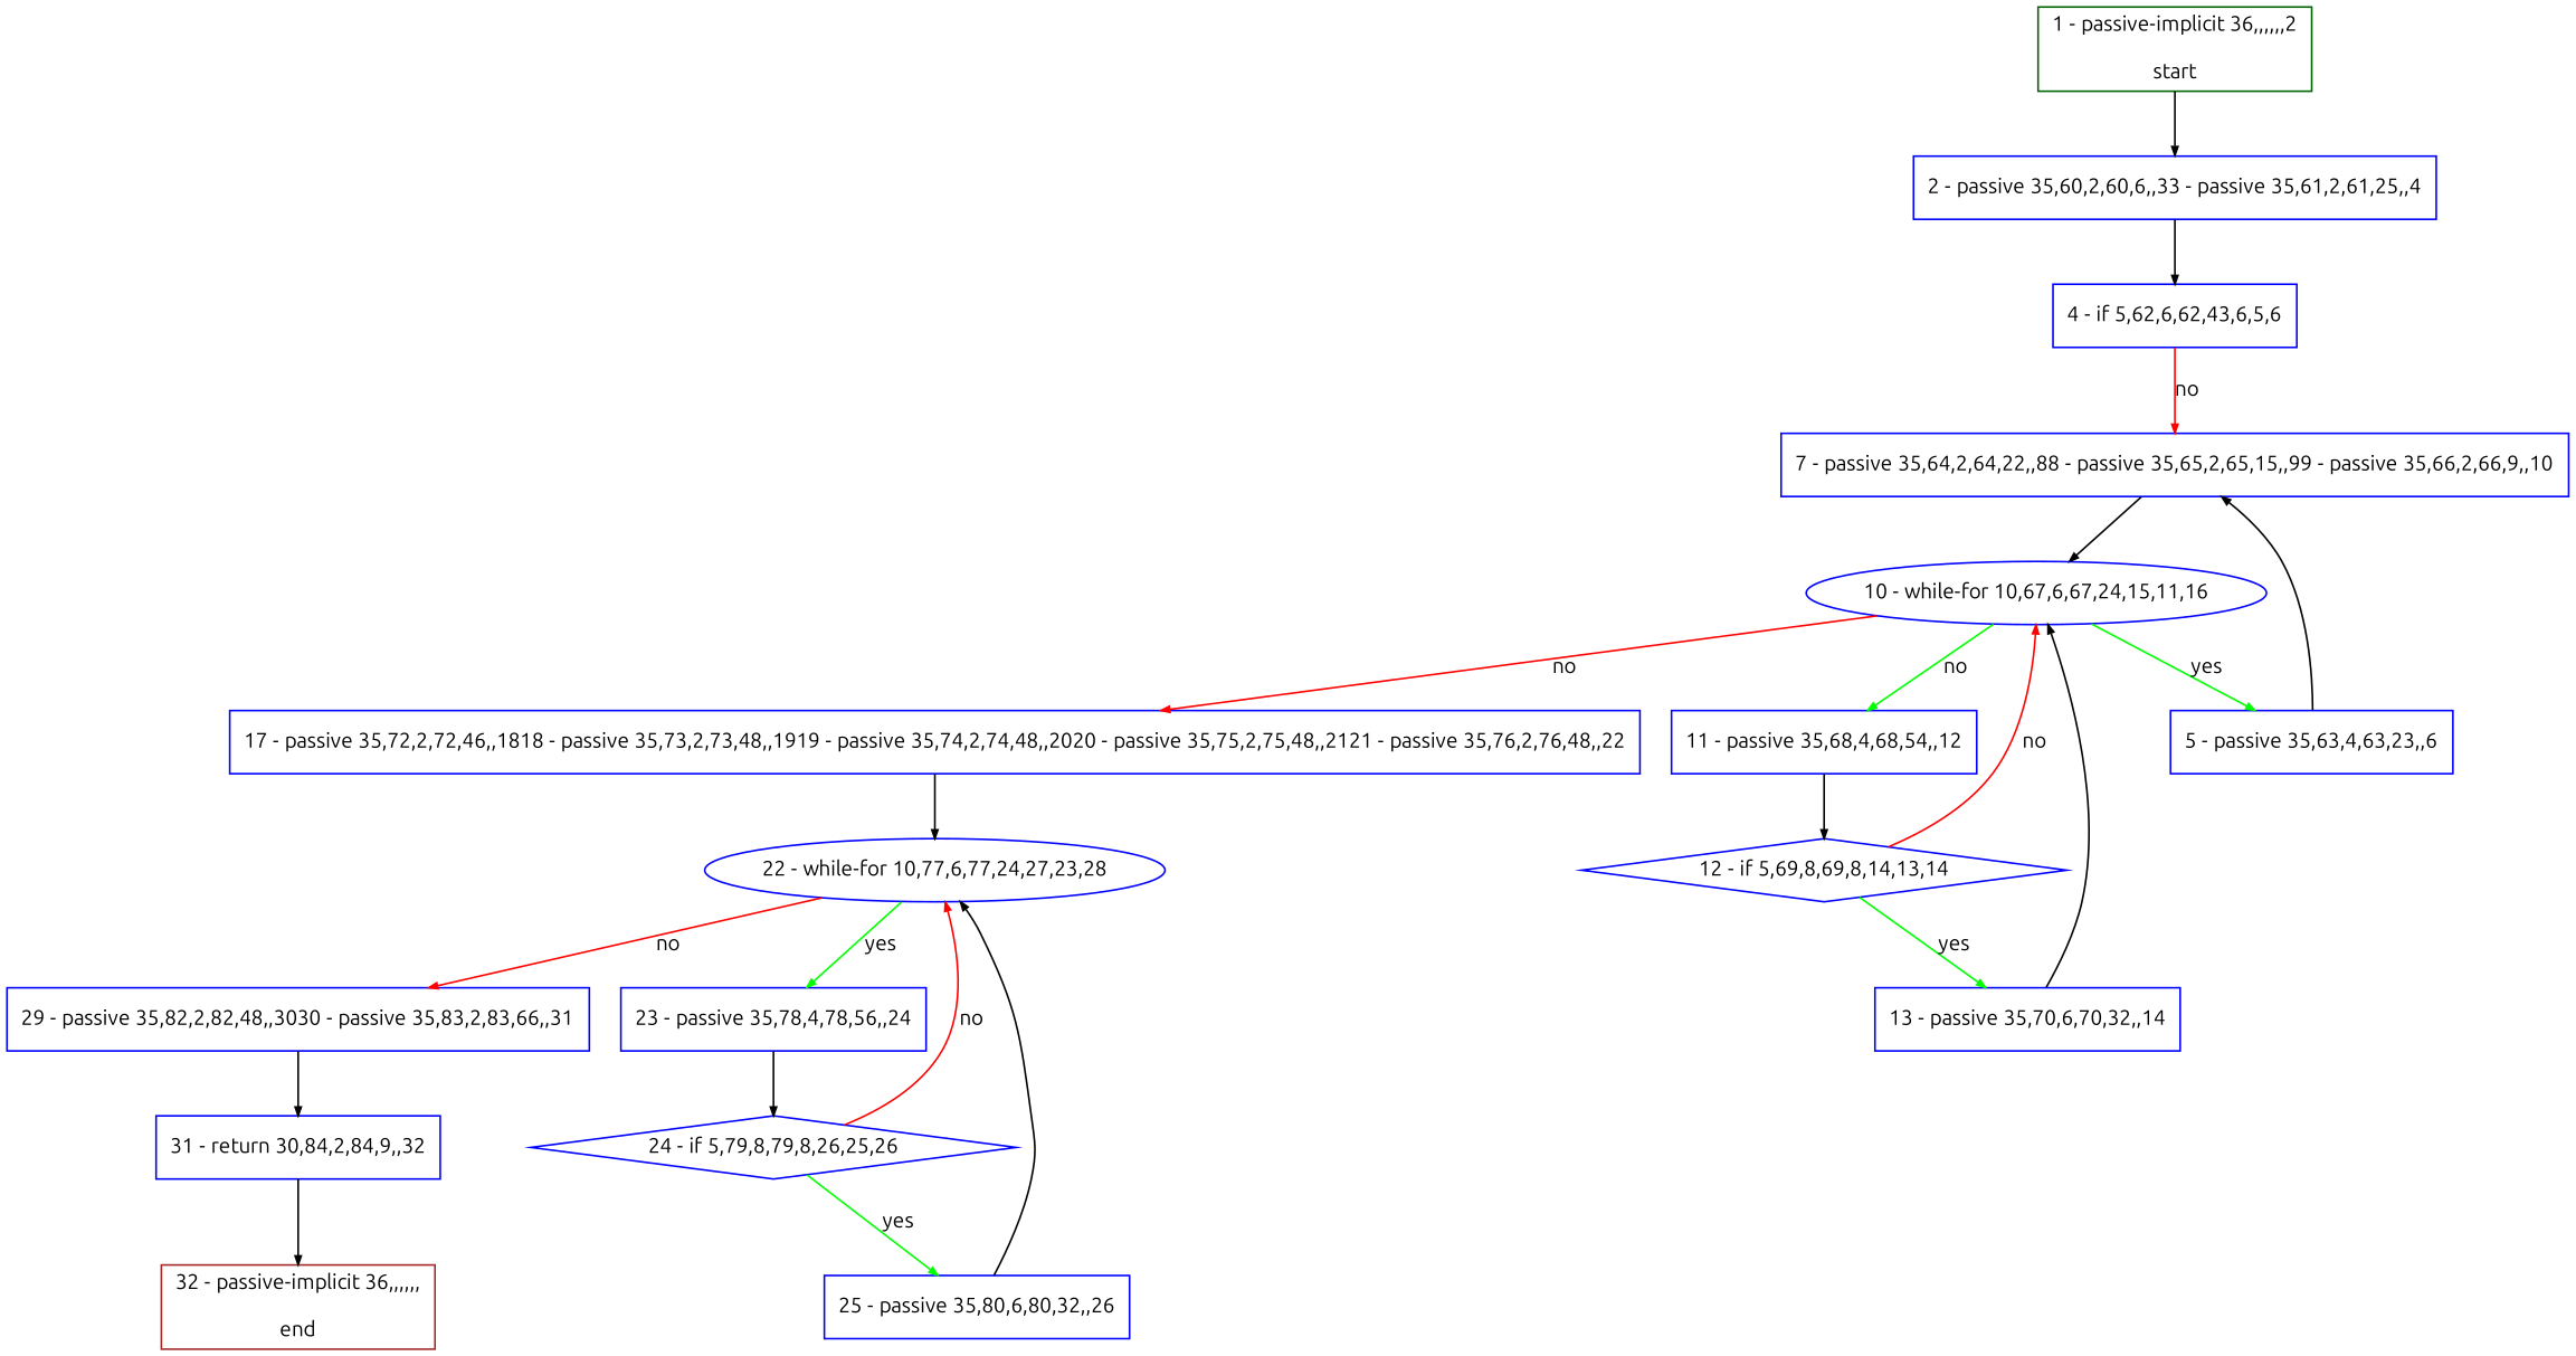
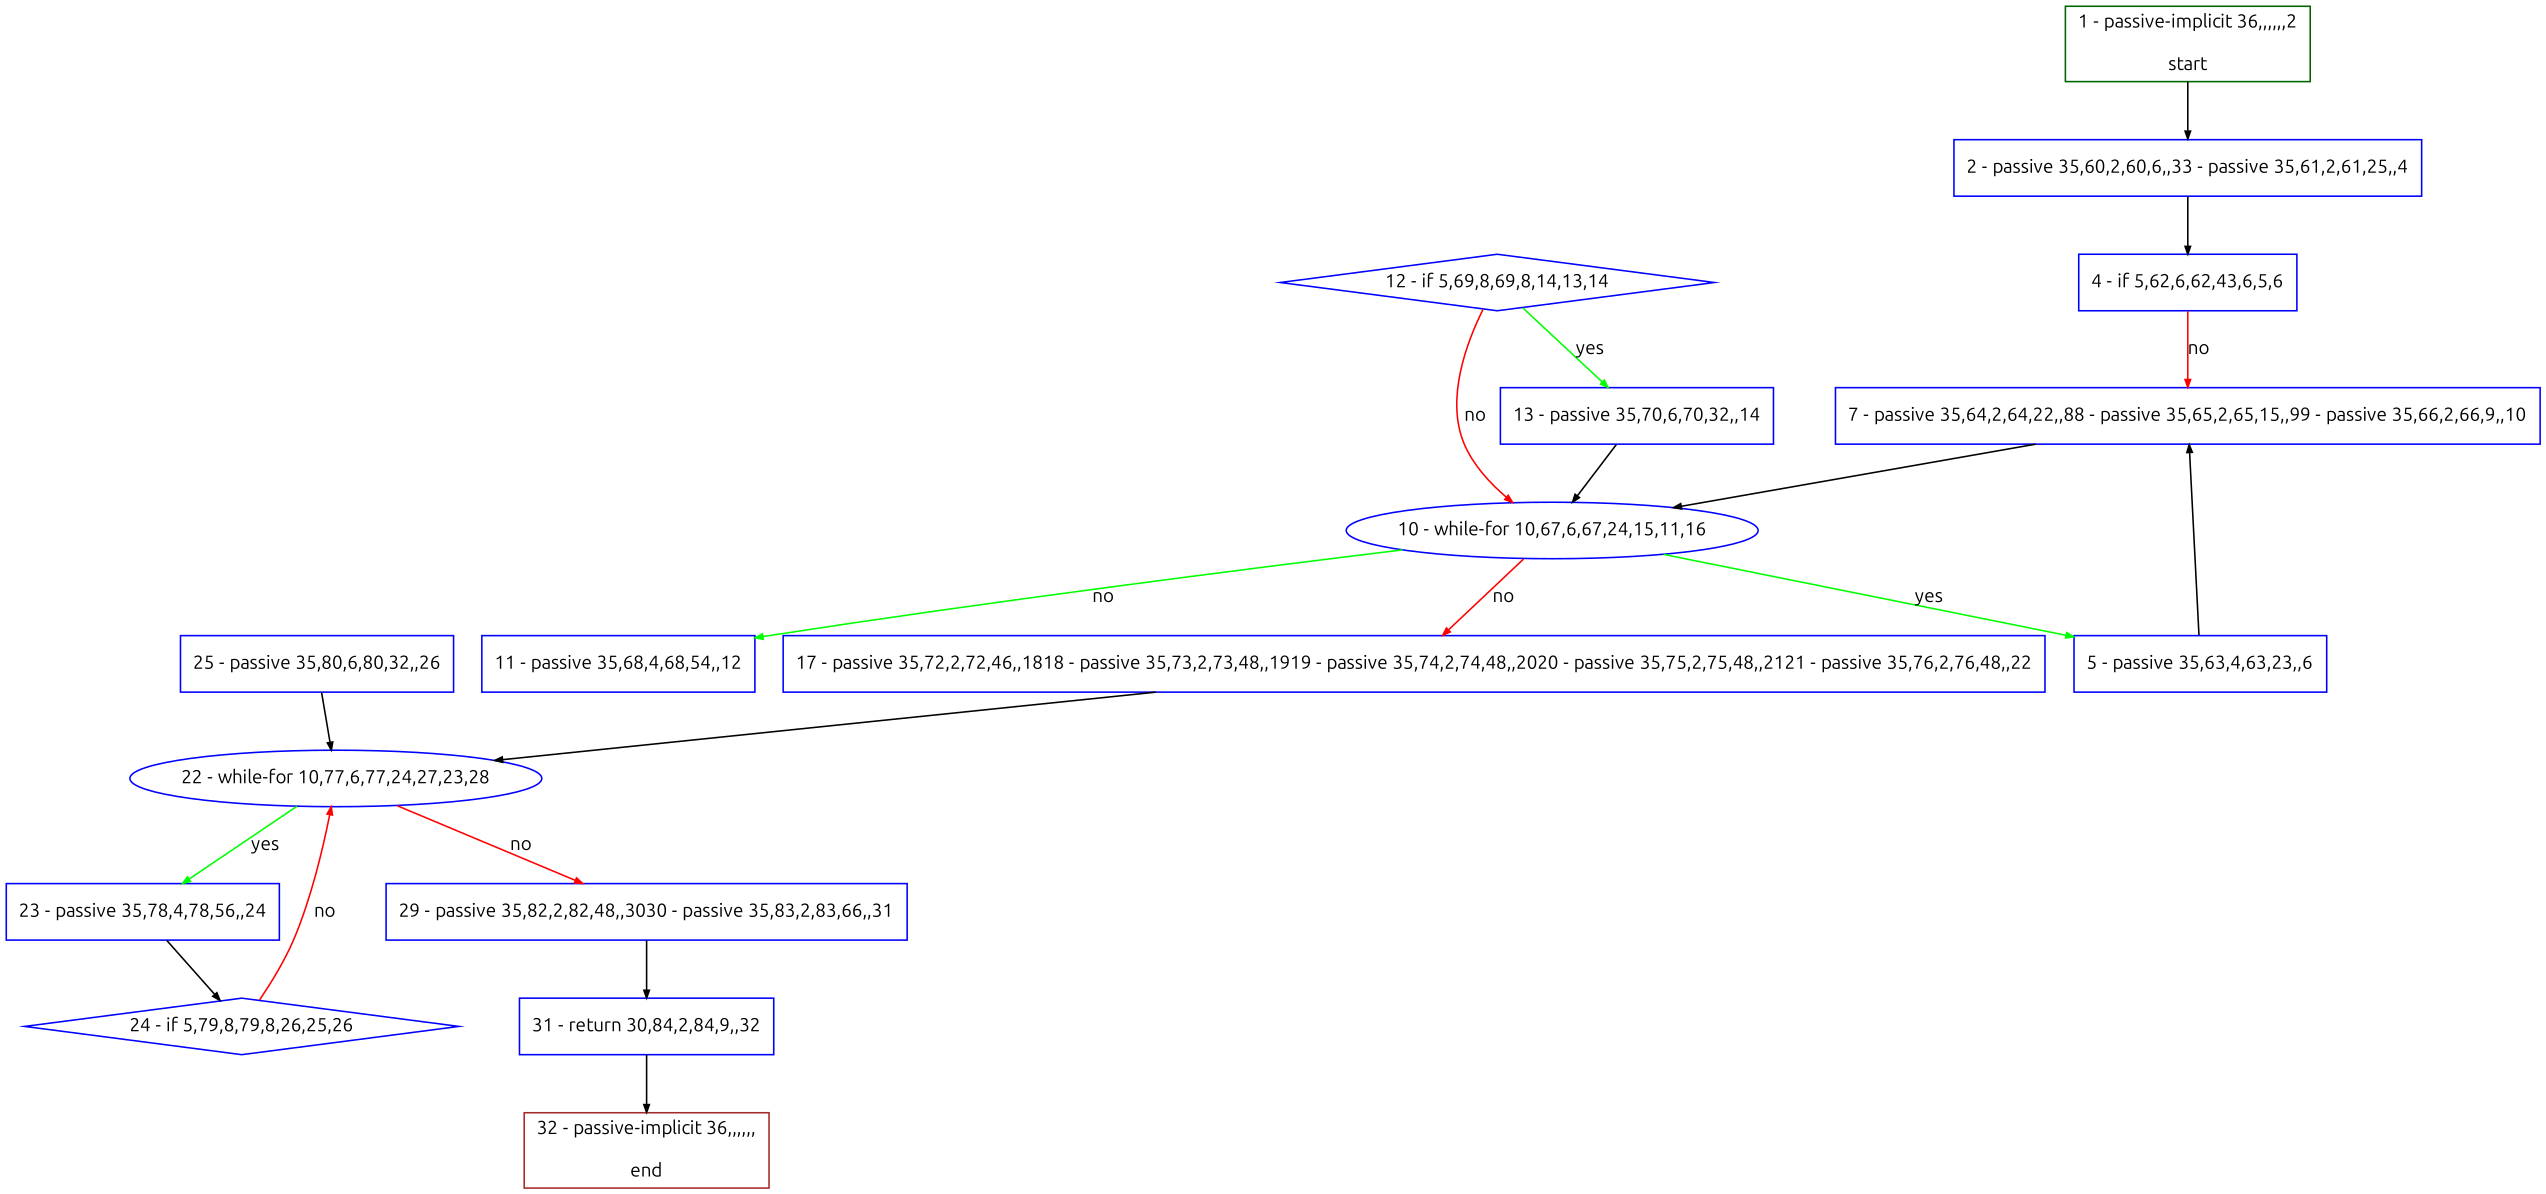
  digraph {
    bgcolor=white
    compound=true
    fillcolor="#FFFFCC"
    fontname=Ubuntu
    fontsize=12
    pack=true
    packmode=clust
    style="rounded,filled"
    node [color="#0000ff" compound=true fillcolor="#ffffff" fixedsize=false fontname=Ubuntu fontsize=12 node_initialized=no shape=box style=filled]
    edge [arrowhead=normal arrowsize=0.5 arrowtail=none color="#000000" compound=true dir=forward fontcolor=black fontname=Ubuntu fontsize=12]
    n1 [label="2 - passive 35,60,2,60,6,,33 - passive 35,61,2,61,25,,4"]
    n2 [label="4 - if 5,62,6,62,43,6,5,6"]
    n3 [label="7 - passive 35,64,2,64,22,,88 - passive 35,65,2,65,15,,99 - passive 35,66,2,66,9,,10"]
    n4 [color="#006400" label="1 - passive-implicit 36,,,,,,2\n\nstart"]
    n5 [label="5 - passive 35,63,4,63,23,,6"]
    n6 [label="10 - while-for 10,67,6,67,24,15,11,16" shape=oval]
    n7 [label="11 - passive 35,68,4,68,54,,12"]
    n8 [label="17 - passive 35,72,2,72,46,,1818 - passive 35,73,2,73,48,,1919 - passive 35,74,2,74,48,,2020 - passive 35,75,2,75,48,,2121 - passive 35,76,2,76,48,,22"]
    n9 [label="12 - if 5,69,8,69,8,14,13,14" shape=diamond]
    n10 [label="22 - while-for 10,77,6,77,24,27,23,28" shape=oval]
    n11 [label="13 - passive 35,70,6,70,32,,14"]
    n12 [label="23 - passive 35,78,4,78,56,,24"]
    n13 [label="29 - passive 35,82,2,82,48,,3030 - passive 35,83,2,83,66,,31"]
    n14 [label="24 - if 5,79,8,79,8,26,25,26" shape=diamond]
    n15 [label="31 - return 30,84,2,84,9,,32"]
    n16 [label="25 - passive 35,80,6,80,32,,26"]
    n17 [color="#a52a2a" label="32 - passive-implicit 36,,,,,,\n\nend"]
    n1 -> n2
    n2 -> n3 [color="#ff0000" label=no]
    n3 -> n6
    n4 -> n1
    n5 -> n3
    n6 -> n5 [color="#00ff00" label=yes]
    n6 -> n7 [color="#00ff00" label=no]
    n6 -> n8 [color="#ff0000" label=no]
-   n7 -> n9
    n8 -> n10
    n9 -> n6 [color="#ff0000" label=no]
    n9 -> n11 [color="#00ff00" label=yes]
    n10 -> n12 [color="#00ff00" label=yes]
    n10 -> n13 [color="#ff0000" label=no]
    n11 -> n6
    n12 -> n14
    n13 -> n15
    n14 -> n10 [color="#ff0000" label=no]
-   n14 -> n16 [color="#00ff00" label=yes]
    n15 -> n17
    n16 -> n10
  }
